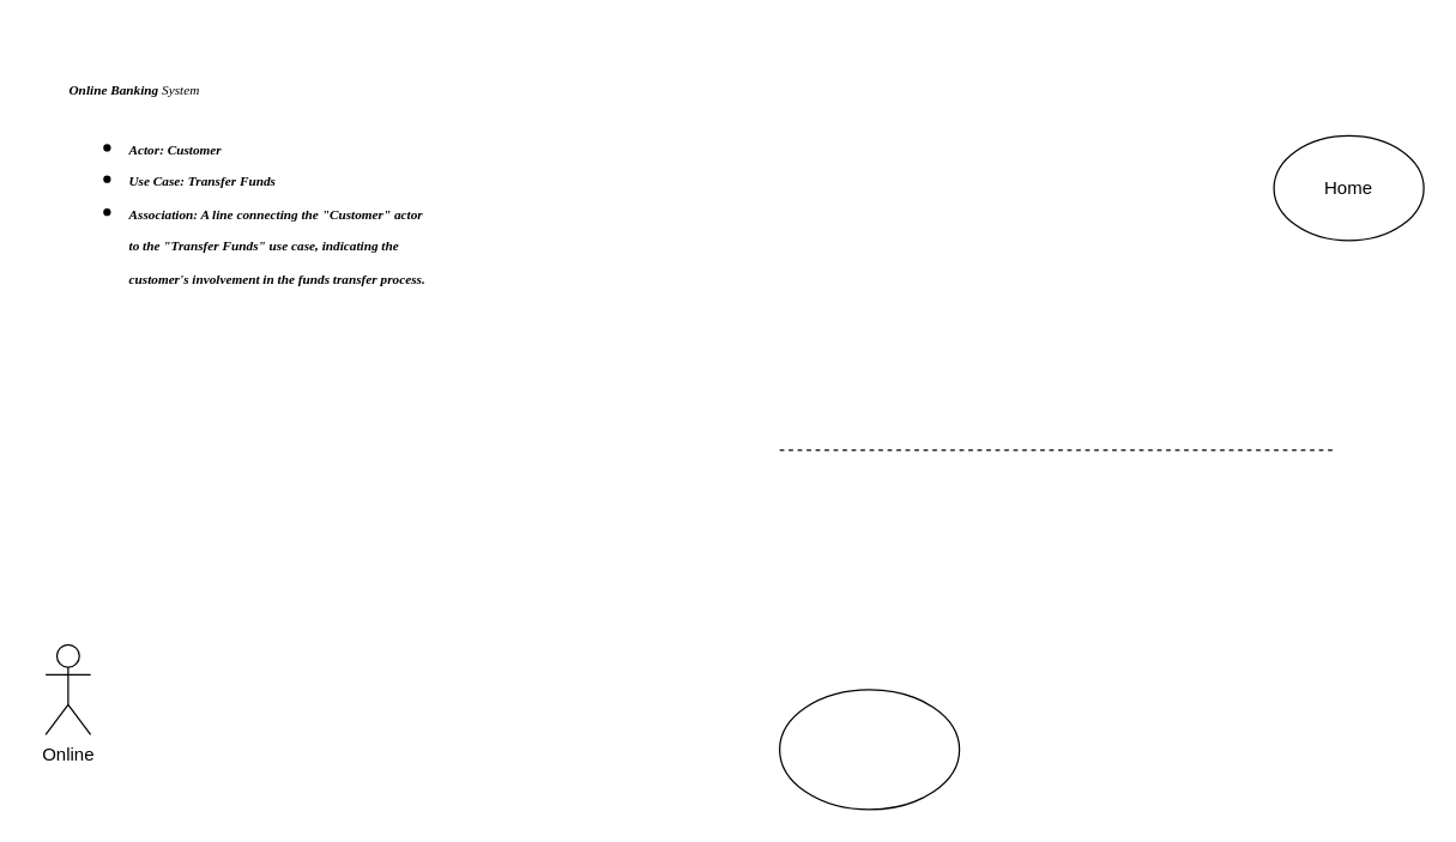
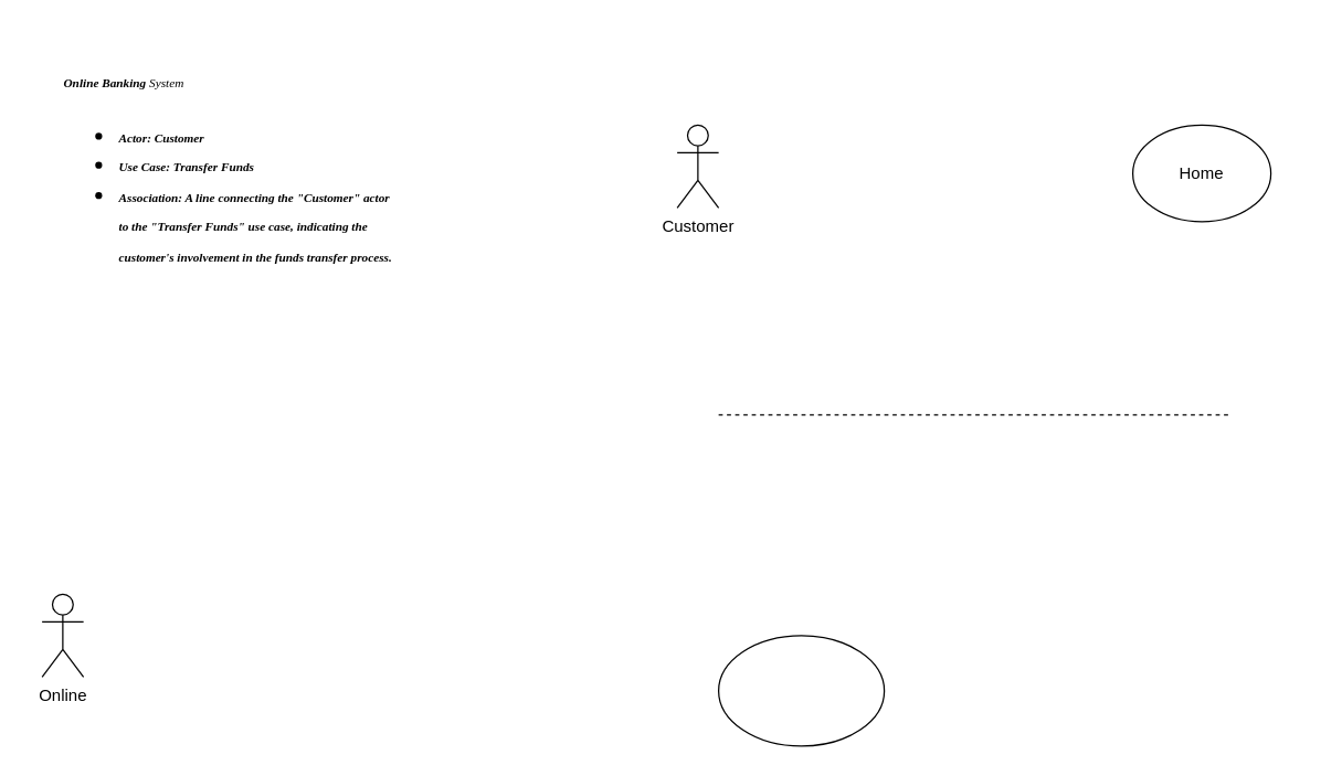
  <mxCell id="0" />
  <mxCell id="1" parent="0" />
+ <mxCell id="2" value="Customer" style="shape=umlActor;verticalLabelPosition=bottom;verticalAlign=top;html=1;" vertex="1" parent="1"><mxGeometry x="490" y="90" width="30" height="60" as="geometry" /></mxCell>
  <mxCell id="3" value="Online" style="shape=umlActor;verticalLabelPosition=bottom;verticalAlign=top;html=1;" vertex="1" parent="1"><mxGeometry x="30" y="430" width="30" height="60" as="geometry" /></mxCell>
- <mxCell id="4" value="Home" style="ellipse;whiteSpace=wrap;html=1;" vertex="1" parent="1"><mxGeometry x="850" y="90" width="100" height="70" as="geometry" /></mxCell>
+ <mxCell id="4" value="Home" style="ellipse;whiteSpace=wrap;html=1;" vertex="1" parent="1"><mxGeometry x="820" y="90" width="100" height="70" as="geometry" /></mxCell>
  <mxCell id="5" value="" style="ellipse;whiteSpace=wrap;html=1;" vertex="1" parent="1"><mxGeometry x="520" y="460" width="120" height="80" as="geometry" /></mxCell>
  <mxCell id="6" value="&lt;h1 style=&quot;margin-top: 0px;&quot;&gt;&lt;blockquote style=&quot;box-sizing: border-box; margin: 10px 0px 24px; padding: 10px 24px; border: 0px; vertical-align: baseline; quotes: none; border-radius: 14px; word-break: break-word; line-height: 1.2;&quot;&gt;&lt;p dir=&quot;ltr&quot; style=&quot;box-sizing: border-box; margin: 0px 0px 10px; padding: 0px; border: 0px; vertical-align: baseline;&quot;&gt;&lt;font face=&quot;Verdana&quot;&gt;&lt;font style=&quot;font-size: 9px;&quot;&gt;Online Banking&amp;nbsp;&lt;/font&gt;&lt;span style=&quot;font-size: 9px; background-color: transparent; color: light-dark(rgb(0, 0, 0), rgb(255, 255, 255)); font-weight: normal;&quot;&gt;System&amp;nbsp;&lt;/span&gt;&lt;/font&gt;&lt;/p&gt;&lt;p dir=&quot;ltr&quot; style=&quot;box-sizing: border-box; margin: 0px 0px 10px; padding: 0px; border: 0px; vertical-align: baseline;&quot;&gt;&lt;/p&gt;&lt;ul&gt;&lt;li&gt;&lt;font face=&quot;Verdana&quot; style=&quot;font-size: 9px;&quot;&gt;Actor: Customer&amp;nbsp;&lt;/font&gt;&lt;/li&gt;&lt;li&gt;&lt;font face=&quot;Verdana&quot; style=&quot;font-size: 9px;&quot;&gt;Use Case: Transfer Funds&amp;nbsp;&lt;/font&gt;&lt;/li&gt;&lt;li&gt;&lt;font face=&quot;Verdana&quot; style=&quot;font-size: 9px;&quot;&gt;Association: A line connecting the &quot;Customer&quot; actor to the &quot;Transfer Funds&quot; use case, indicating the customer's involvement in the funds transfer process.&lt;/font&gt;&lt;/li&gt;&lt;/ul&gt;&lt;p&gt;&lt;/p&gt;&lt;/blockquote&gt;&lt;/h1&gt;" style="text;html=1;overflow=hidden;rounded=0;whiteSpace=wrap;labelBorderColor=none;labelBackgroundColor=none;fontStyle=2;fontFamily=Comic Sans MS;fontSize=9;" vertex="1" parent="1"><mxGeometry x="20" y="20" width="290" height="240" as="geometry" /></mxCell>
  <mxCell id="7" value="" style="endArrow=none;dashed=1;html=1;rounded=0;entryX=0;entryY=0.5;entryDx=0;entryDy=0;" edge="1" parent="1"><mxGeometry width="50" height="50" relative="1" as="geometry"><mxPoint x="520" y="300" as="sourcePoint" /><mxPoint x="890" y="300" as="targetPoint" /></mxGeometry></mxCell>
